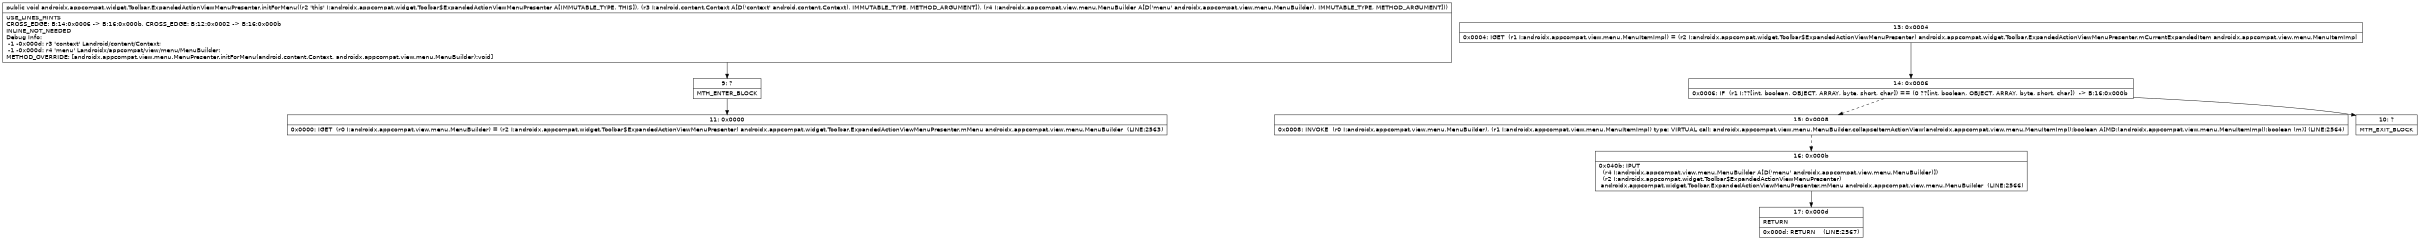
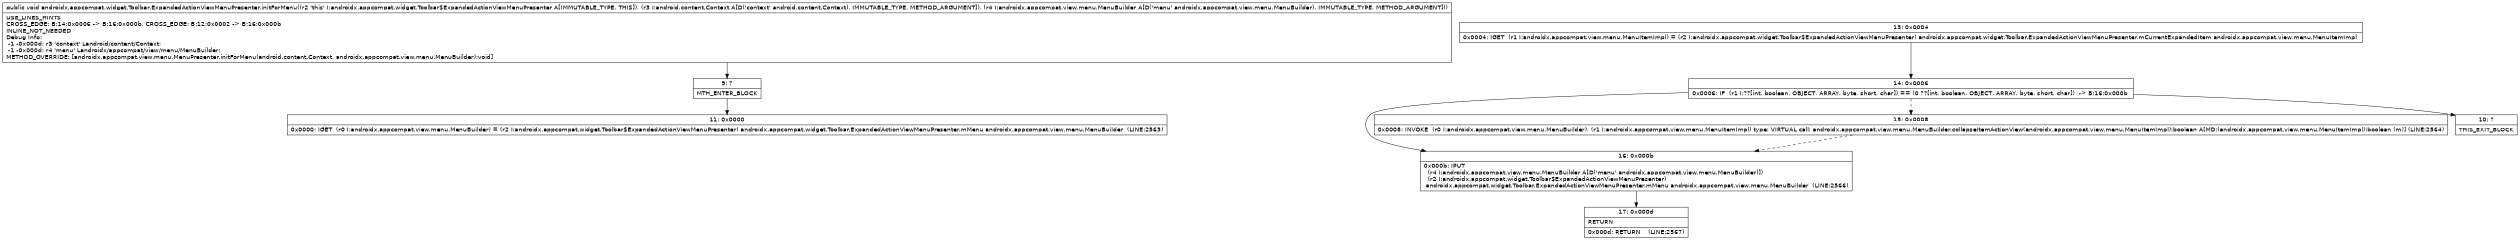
  digraph {
    fontname="DejaVu Sans"
    node [fontname="DejaVu Sans" shape=record]
    edge [fontname="DejaVu Sans"]
    n1 [label="{9\:\ ?|MTH_ENTER_BLOCK\l}"]
    n2 [label="{11\:\ 0x0000|0x0000: IGET  (r0 I:androidx.appcompat.view.menu.MenuBuilder) = (r2 I:androidx.appcompat.widget.Toolbar$ExpandedActionViewMenuPresenter) androidx.appcompat.widget.Toolbar.ExpandedActionViewMenuPresenter.mMenu androidx.appcompat.view.menu.MenuBuilder  (LINE:2563)\l}"]
    n3 [label="{13\:\ 0x0004|0x0004: IGET  (r1 I:androidx.appcompat.view.menu.MenuItemImpl) = (r2 I:androidx.appcompat.widget.Toolbar$ExpandedActionViewMenuPresenter) androidx.appcompat.widget.Toolbar.ExpandedActionViewMenuPresenter.mCurrentExpandedItem androidx.appcompat.view.menu.MenuItemImpl \l}"]
    n4 [label="{14\:\ 0x0006|0x0006: IF  (r1 I:??[int, boolean, OBJECT, ARRAY, byte, short, char]) == (0 ??[int, boolean, OBJECT, ARRAY, byte, short, char])  \-\> B:16:0x000b \l}"]
-   n5 [label="{16\:\ 0x000b|0x040b: IPUT  \l  (r4 I:androidx.appcompat.view.menu.MenuBuilder A[D('menu' androidx.appcompat.view.menu.MenuBuilder)])\l  (r2 I:androidx.appcompat.widget.Toolbar$ExpandedActionViewMenuPresenter)\l androidx.appcompat.widget.Toolbar.ExpandedActionViewMenuPresenter.mMenu androidx.appcompat.view.menu.MenuBuilder  (LINE:2566)\l}"]
+   n5 [label="{16\:\ 0x000b|0x000b: IPUT  \l  (r4 I:androidx.appcompat.view.menu.MenuBuilder A[D('menu' androidx.appcompat.view.menu.MenuBuilder)])\l  (r2 I:androidx.appcompat.widget.Toolbar$ExpandedActionViewMenuPresenter)\l androidx.appcompat.widget.Toolbar.ExpandedActionViewMenuPresenter.mMenu androidx.appcompat.view.menu.MenuBuilder  (LINE:2566)\l}"]
    n6 [label="{17\:\ 0x000d|RETURN\l|0x000d: RETURN    (LINE:2567)\l}"]
    n7 [label="{15\:\ 0x0008|0x0008: INVOKE  (r0 I:androidx.appcompat.view.menu.MenuBuilder), (r1 I:androidx.appcompat.view.menu.MenuItemImpl) type: VIRTUAL call: androidx.appcompat.view.menu.MenuBuilder.collapseItemActionView(androidx.appcompat.view.menu.MenuItemImpl):boolean A[MD:(androidx.appcompat.view.menu.MenuItemImpl):boolean (m)] (LINE:2564)\l}"]
-   n8 [label="{10\:\ ?|MTH_EXIT_BLOCK\l}"]
+   n8 [label="{10\:\ ?|THIS_EXIT_BLOCK\l}"]
    n9 [label="{public void androidx.appcompat.widget.Toolbar.ExpandedActionViewMenuPresenter.initForMenu((r2 'this' I:androidx.appcompat.widget.Toolbar$ExpandedActionViewMenuPresenter A[IMMUTABLE_TYPE, THIS]), (r3 I:android.content.Context A[D('context' android.content.Context), IMMUTABLE_TYPE, METHOD_ARGUMENT]), (r4 I:androidx.appcompat.view.menu.MenuBuilder A[D('menu' androidx.appcompat.view.menu.MenuBuilder), IMMUTABLE_TYPE, METHOD_ARGUMENT]))  | USE_LINES_HINTS\lCROSS_EDGE: B:14:0x0006 \-\> B:16:0x000b, CROSS_EDGE: B:12:0x0002 \-\> B:16:0x000b\lINLINE_NOT_NEEDED\lDebug Info:\l  \-1 \-0x000d: r3 'context' Landroid\/content\/Context;\l  \-1 \-0x000d: r4 'menu' Landroidx\/appcompat\/view\/menu\/MenuBuilder;\lMETHOD_OVERRIDE: [androidx.appcompat.view.menu.MenuPresenter.initForMenu(android.content.Context, androidx.appcompat.view.menu.MenuBuilder):void]\l}"]
    n1 -> n2
    n3 -> n4
+   n4 -> n5
    n4 -> n7 [style=dashed]
    n4 -> n8
    n5 -> n6
    n7 -> n5 [style=dashed]
    n9 -> n1
  }
